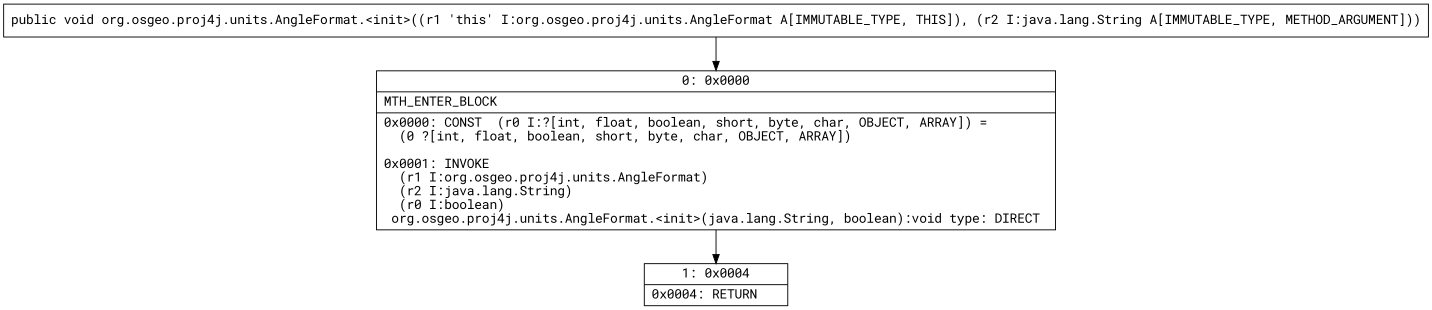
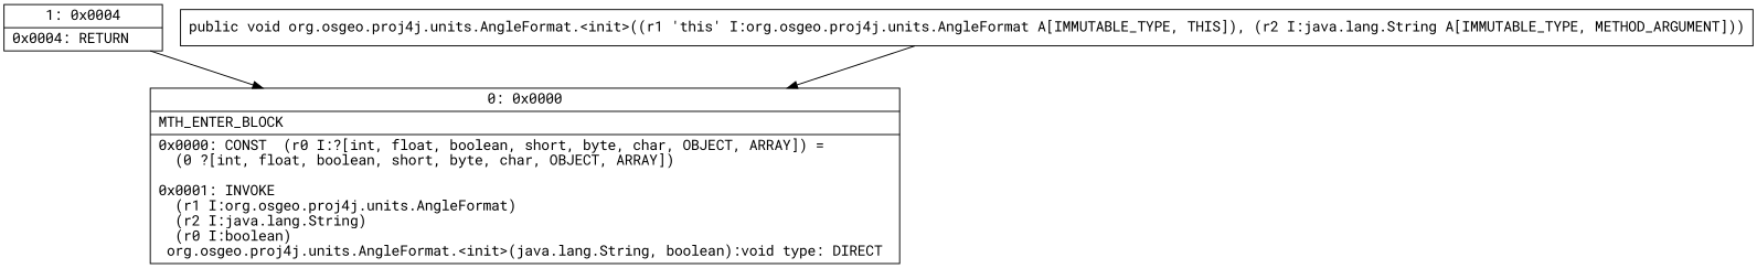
  digraph {
    fontname="Roboto Mono"
    node [shape=record fontname="Roboto Mono"]
    edge [fontname="Roboto Mono"]
    n1 [label="{0\:\ 0x0000|MTH_ENTER_BLOCK\l|0x0000: CONST  (r0 I:?[int, float, boolean, short, byte, char, OBJECT, ARRAY]) = \l  (0 ?[int, float, boolean, short, byte, char, OBJECT, ARRAY])\l \l0x0001: INVOKE  \l  (r1 I:org.osgeo.proj4j.units.AngleFormat)\l  (r2 I:java.lang.String)\l  (r0 I:boolean)\l org.osgeo.proj4j.units.AngleFormat.\<init\>(java.lang.String, boolean):void type: DIRECT \l}"]
    n2 [label="{1\:\ 0x0004|0x0004: RETURN   \l}"]
    n3 [label="{public void org.osgeo.proj4j.units.AngleFormat.\<init\>((r1 'this' I:org.osgeo.proj4j.units.AngleFormat A[IMMUTABLE_TYPE, THIS]), (r2 I:java.lang.String A[IMMUTABLE_TYPE, METHOD_ARGUMENT])) }"]
-   n1 -> n2
+   n2 -> n1
    n3 -> n1
  }
